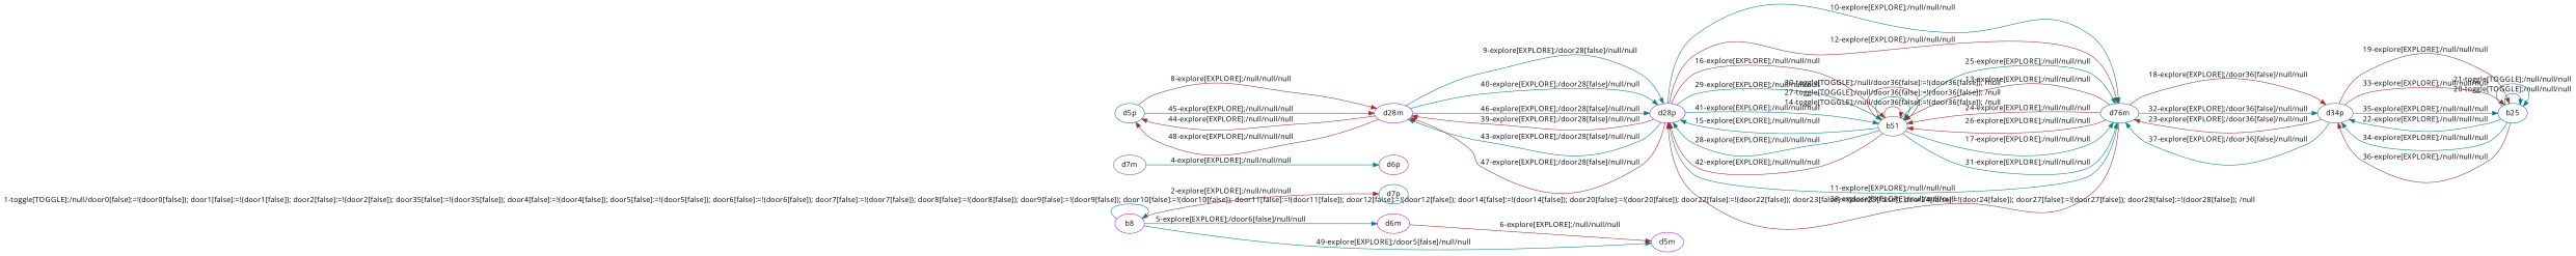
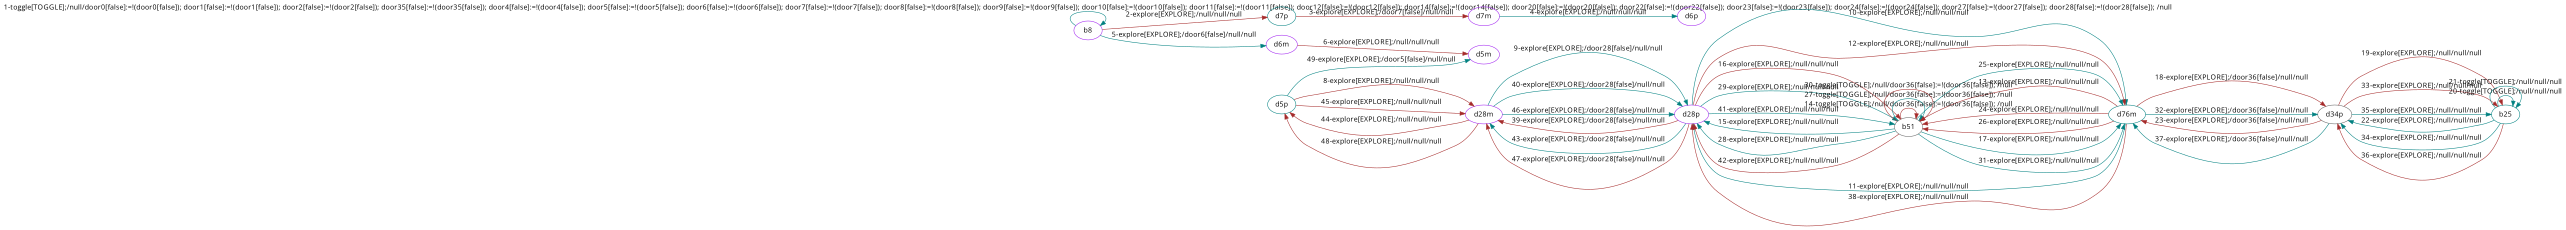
  digraph {
    fontname="Open Sans"
    rankdir=LR
    node [color=purple fontname="Open Sans"]
    edge [color=teal fontname="Open Sans"]
    b8
    d7p [color=teal]
    d6m
-   d7m [color=gray40]
+   d7m
    d6p
    d5m
    d5p [color=teal]
    d28m
    d28p
    n10 [color=teal label=d76m]
    b51 [color=gray40]
    n12 [color=gray40 label=d34p]
    b25 [color=teal]
    b8 -> b8 [label="1-toggle[TOGGLE];/null/door0[false]:=!(door0[false]); door1[false]:=!(door1[false]); door2[false]:=!(door2[false]); door35[false]:=!(door35[false]); door4[false]:=!(door4[false]); door5[false]:=!(door5[false]); door6[false]:=!(door6[false]); door7[false]:=!(door7[false]); door8[false]:=!(door8[false]); door9[false]:=!(door9[false]); door10[false]:=!(door10[false]); door11[false]:=!(door11[false]); door12[false]:=!(door12[false]); door14[false]:=!(door14[false]); door20[false]:=!(door20[false]); door22[false]:=!(door22[false]); door23[false]:=!(door23[false]); door24[false]:=!(door24[false]); door27[false]:=!(door27[false]); door28[false]:=!(door28[false]); /null"]
    b8 -> d7p [color=brown label="2-explore[EXPLORE];/null/null/null"]
    b8 -> d6m [label="5-explore[EXPLORE];/door6[false]/null/null"]
+   d7p -> d7m [color=brown label="3-explore[EXPLORE];/door7[false]/null/null"]
    d6m -> d5m [color=brown label="6-explore[EXPLORE];/null/null/null"]
    d7m -> d6p [label="4-explore[EXPLORE];/null/null/null"]
-   b8 -> d5m [label="49-explore[EXPLORE];/door5[false]/null/null"]
+   d5p -> d5m [label="49-explore[EXPLORE];/door5[false]/null/null"]
    d5p -> d28m [color=brown label="8-explore[EXPLORE];/null/null/null"]
    d5p -> d28m [color=brown label="45-explore[EXPLORE];/null/null/null"]
    d28m -> d5p [color=brown label="44-explore[EXPLORE];/null/null/null"]
    d28m -> d5p [color=brown label="48-explore[EXPLORE];/null/null/null"]
    d28m -> d28p [label="9-explore[EXPLORE];/door28[false]/null/null"]
    d28m -> d28p [label="40-explore[EXPLORE];/door28[false]/null/null"]
    d28m -> d28p [label="46-explore[EXPLORE];/door28[false]/null/null"]
    d28p -> d28m [color=brown label="39-explore[EXPLORE];/door28[false]/null/null"]
    d28p -> d28m [label="43-explore[EXPLORE];/door28[false]/null/null"]
    d28p -> d28m [color=brown label="47-explore[EXPLORE];/door28[false]/null/null"]
    d28p -> n10 [label="10-explore[EXPLORE];/null/null/null"]
    d28p -> n10 [color=brown label="12-explore[EXPLORE];/null/null/null"]
    d28p -> b51 [color=brown label="16-explore[EXPLORE];/null/null/null"]
    d28p -> b51 [label="29-explore[EXPLORE];/null/null/null"]
    d28p -> b51 [label="41-explore[EXPLORE];/null/null/null"]
    n10 -> d28p [label="11-explore[EXPLORE];/null/null/null"]
    n10 -> d28p [color=brown label="38-explore[EXPLORE];/null/null/null"]
    n10 -> b51 [color=brown label="13-explore[EXPLORE];/null/null/null"]
    n10 -> b51 [color=brown label="24-explore[EXPLORE];/null/null/null"]
    n10 -> b51 [color=brown label="26-explore[EXPLORE];/null/null/null"]
    n10 -> n12 [color=brown label="18-explore[EXPLORE];/door36[false]/null/null"]
    n10 -> n12 [label="32-explore[EXPLORE];/door36[false]/null/null"]
    b51 -> d28p [label="15-explore[EXPLORE];/null/null/null"]
    b51 -> d28p [label="28-explore[EXPLORE];/null/null/null"]
    b51 -> d28p [color=brown label="42-explore[EXPLORE];/null/null/null"]
    b51 -> n10 [label="17-explore[EXPLORE];/null/null/null"]
    b51 -> n10 [label="25-explore[EXPLORE];/null/null/null"]
    b51 -> n10 [label="31-explore[EXPLORE];/null/null/null"]
    b51 -> b51 [color=brown label="14-toggle[TOGGLE];/null/door36[false]:=!(door36[false]); /null"]
    b51 -> b51 [label="27-toggle[TOGGLE];/null/door36[false]:=!(door36[false]); /null"]
    b51 -> b51 [color=brown label="30-toggle[TOGGLE];/null/door36[false]:=!(door36[false]); /null"]
    n12 -> n10 [color=brown label="23-explore[EXPLORE];/door36[false]/null/null"]
    n12 -> n10 [label="37-explore[EXPLORE];/door36[false]/null/null"]
    n12 -> b25 [color=brown label="19-explore[EXPLORE];/null/null/null"]
    n12 -> b25 [color=brown label="33-explore[EXPLORE];/null/null/null"]
    n12 -> b25 [label="35-explore[EXPLORE];/null/null/null"]
    b25 -> n12 [label="22-explore[EXPLORE];/null/null/null"]
    b25 -> n12 [label="34-explore[EXPLORE];/null/null/null"]
    b25 -> n12 [color=brown label="36-explore[EXPLORE];/null/null/null"]
    b25 -> b25 [label="20-toggle[TOGGLE];/null/null/null"]
    b25 -> b25 [label="21-toggle[TOGGLE];/null/null/null"]
  }
